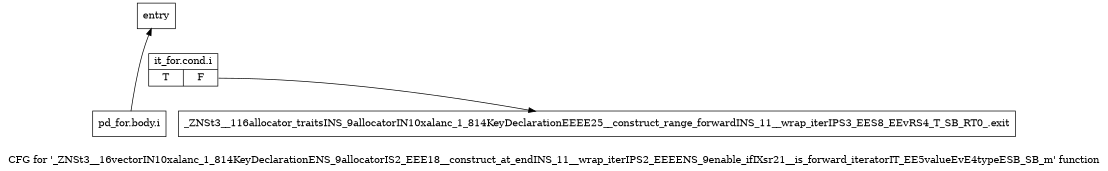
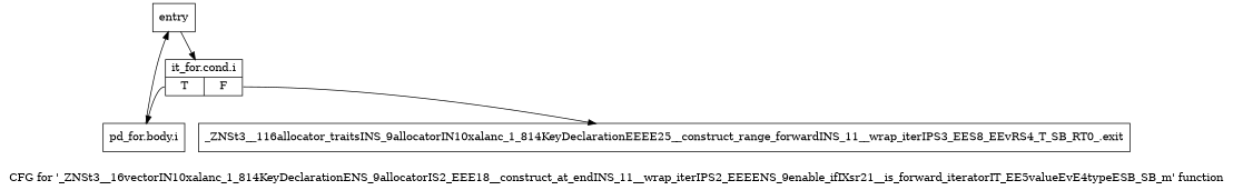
  digraph {
    label="CFG for '_ZNSt3__16vectorIN10xalanc_1_814KeyDeclarationENS_9allocatorIS2_EEE18__construct_at_endINS_11__wrap_iterIPS2_EEEENS_9enable_ifIXsr21__is_forward_iteratorIT_EE5valueEvE4typeESB_SB_m' function"
    node [shape=record]
    n1 [label="{entry}"]
    n2 [label="{it_for.cond.i|{<s0>T|<s1>F}}"]
    n3 [label="{pd_for.body.i}"]
    n4 [label="{_ZNSt3__116allocator_traitsINS_9allocatorIN10xalanc_1_814KeyDeclarationEEEE25__construct_range_forwardINS_11__wrap_iterIPS3_EES8_EEvRS4_T_SB_RT0_.exit}"]
+   n1 -> n2
+   n2 -> n3 [tailport=s0]
    n2 -> n4 [tailport=s1]
    n3 -> n1
  }
